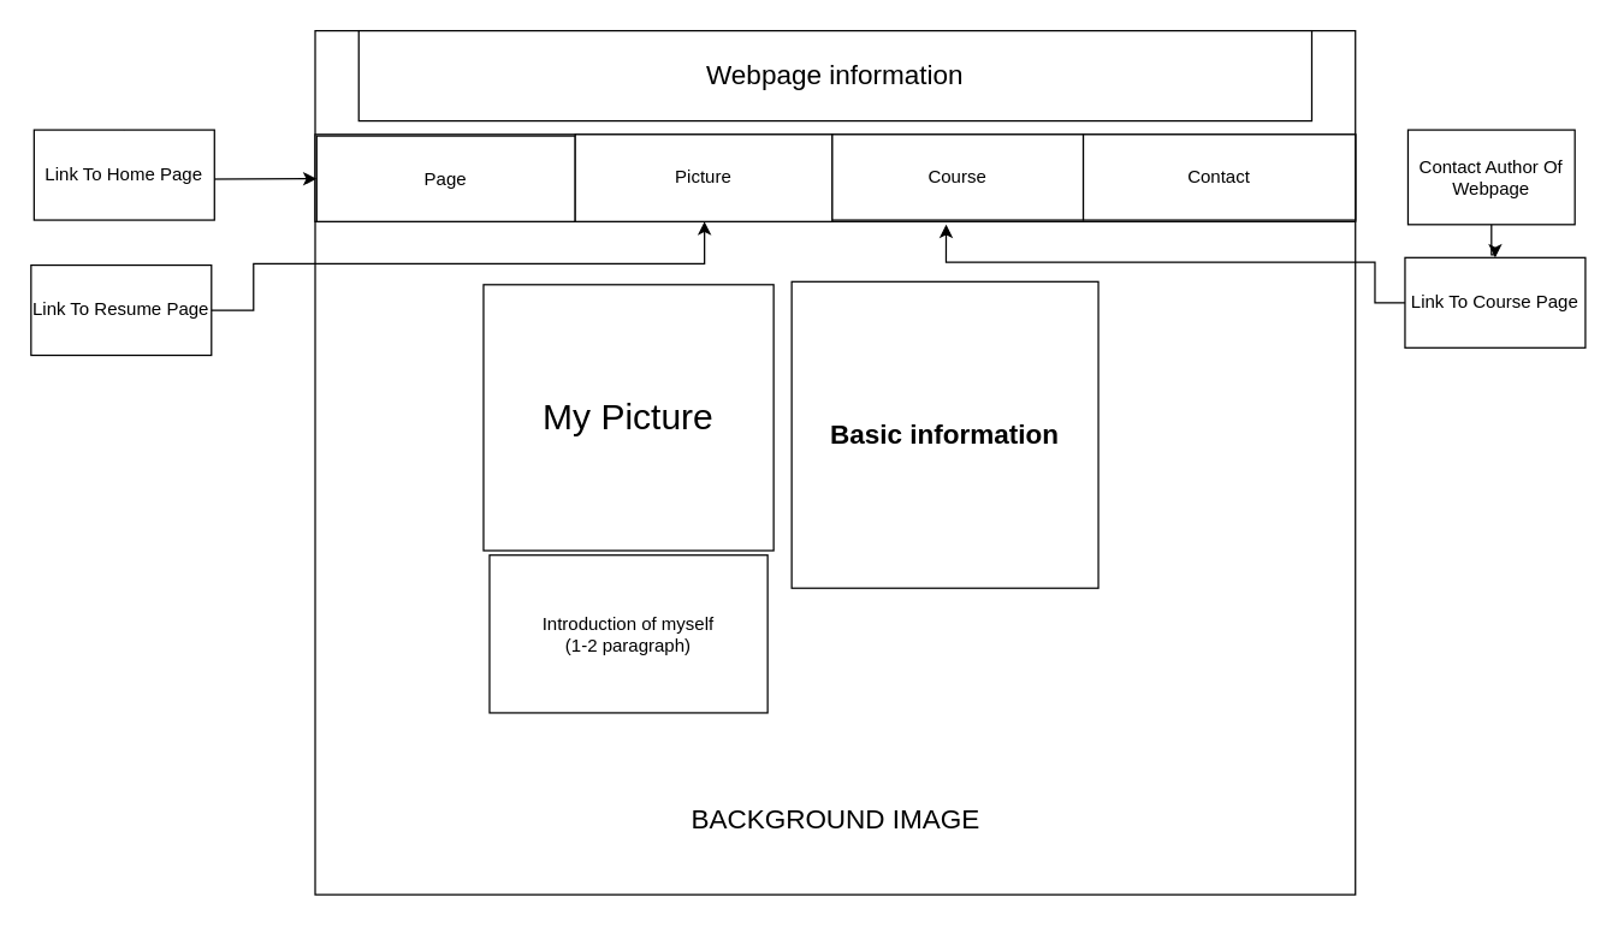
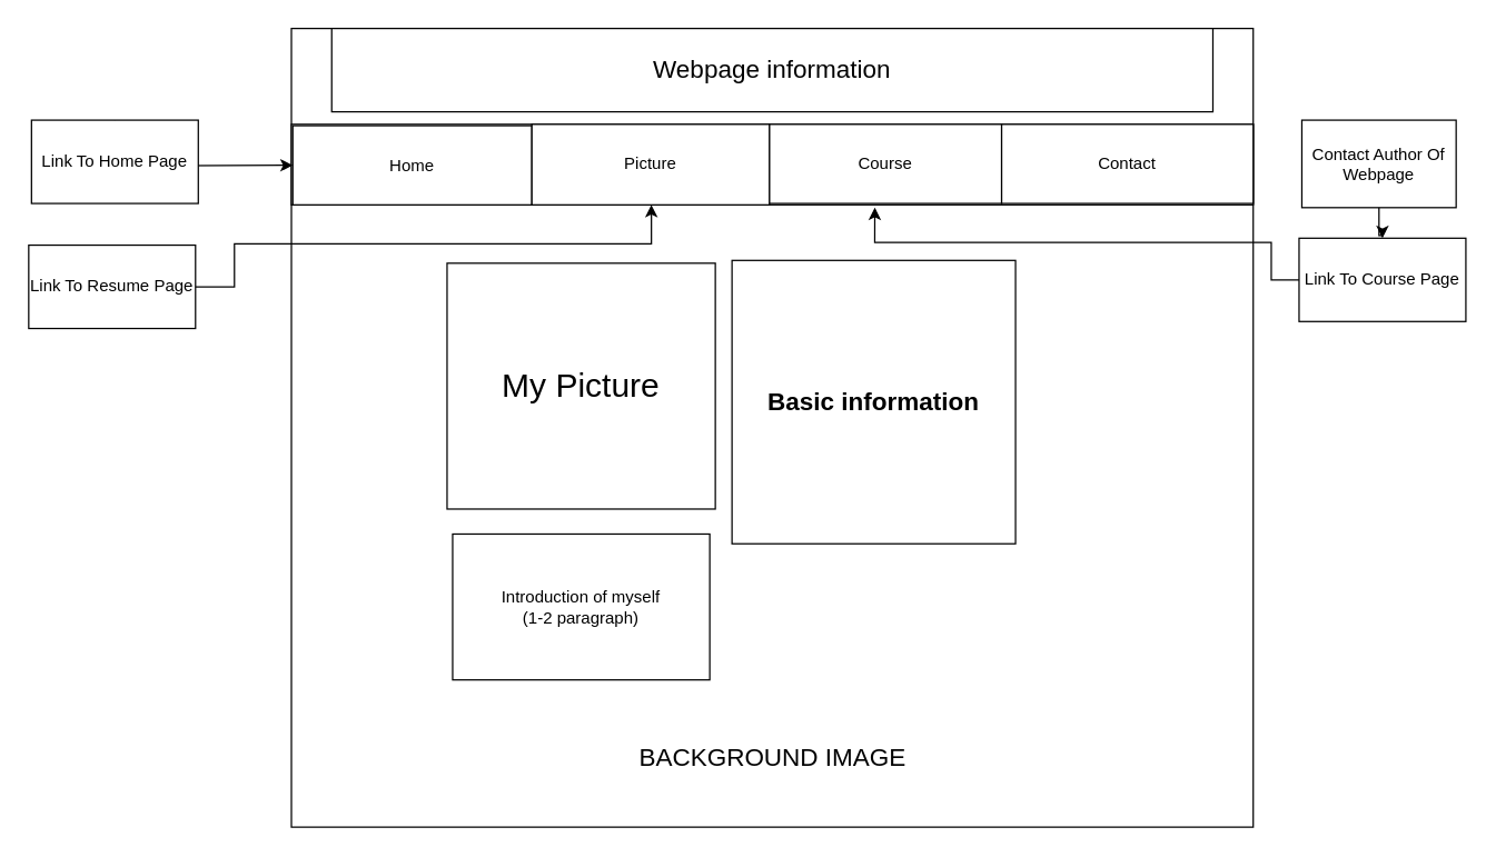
  <mxCell id="0" />
  <mxCell id="1" parent="0" />
  <mxCell id="2" value="" style="rounded=0;whiteSpace=wrap;html=1;labelBackgroundColor=none;" parent="1" vertex="1"><mxGeometry x="426" y="508" width="206" height="40" as="geometry" /></mxCell>
  <mxCell id="3" value="" style="rounded=0;whiteSpace=wrap;html=1;labelBackgroundColor=none;" parent="1" vertex="1"><mxGeometry x="209" y="20" width="692" height="575" as="geometry" /></mxCell>
  <mxCell id="4" value="" style="rounded=0;whiteSpace=wrap;html=1;labelBackgroundColor=none;" parent="1" vertex="1"><mxGeometry x="209" y="89" width="692" height="58" as="geometry" /></mxCell>
- <mxCell id="5" value="Page" style="rounded=0;whiteSpace=wrap;html=1;labelBackgroundColor=none;" parent="1" vertex="1"><mxGeometry x="210" y="90" width="172" height="57" as="geometry" /></mxCell>
+ <mxCell id="5" value="Home" style="rounded=0;whiteSpace=wrap;html=1;labelBackgroundColor=none;" parent="1" vertex="1"><mxGeometry x="210" y="90" width="172" height="57" as="geometry" /></mxCell>
  <mxCell id="6" value="Picture" style="rounded=0;whiteSpace=wrap;html=1;labelBackgroundColor=none;" parent="1" vertex="1"><mxGeometry x="382" y="89" width="171" height="58" as="geometry" /></mxCell>
  <mxCell id="7" value="Course" style="rounded=0;whiteSpace=wrap;html=1;labelBackgroundColor=none;" parent="1" vertex="1"><mxGeometry x="553" y="89" width="167" height="57" as="geometry" /></mxCell>
  <mxCell id="8" value="Contact" style="rounded=0;whiteSpace=wrap;html=1;labelBackgroundColor=none;" parent="1" vertex="1"><mxGeometry x="720" y="89" width="181" height="57" as="geometry" /></mxCell>
  <mxCell id="9" value="BACKGROUND IMAGE&lt;br&gt;" style="text;html=1;strokeColor=none;align=center;verticalAlign=bottom;whiteSpace=wrap;rounded=0;labelBackgroundColor=none;fillStyle=cross-hatch;fontSize=18;flipV=1;flipH=1;direction=west;shadow=1;glass=0;perimeterSpacing=0;" parent="1" vertex="1"><mxGeometry x="210" y="146" width="691" height="413" as="geometry" /></mxCell>
  <mxCell id="10" value="&lt;b&gt;Basic information&lt;/b&gt;" style="whiteSpace=wrap;html=1;aspect=fixed;fontSize=18;verticalAlign=middle;labelBackgroundColor=none;" parent="1" vertex="1"><mxGeometry x="526" y="187" width="204" height="204" as="geometry" /></mxCell>
  <mxCell id="11" value="Webpage information" style="rounded=0;whiteSpace=wrap;html=1;fontSize=18;labelBackgroundColor=none;" parent="1" vertex="1"><mxGeometry x="238" y="20" width="634" height="60" as="geometry" /></mxCell>
  <mxCell id="12" value="&lt;font style=&quot;font-size: 24px&quot;&gt;My Picture&lt;/font&gt;" style="rounded=0;whiteSpace=wrap;html=1;labelBackgroundColor=none;" parent="1" vertex="1"><mxGeometry x="321" y="189" width="193" height="177" as="geometry" /></mxCell>
- <mxCell id="13" value="Introduction of myself&lt;br&gt;(1-2 paragraph)" style="rounded=0;whiteSpace=wrap;html=1;labelBackgroundColor=none;" parent="1" vertex="1"><mxGeometry x="325" y="369" width="185" height="105" as="geometry" /></mxCell>
+ <mxCell id="13" value="Introduction of myself&lt;br&gt;(1-2 paragraph)" style="rounded=0;whiteSpace=wrap;html=1;labelBackgroundColor=none;" parent="1" vertex="1"><mxGeometry x="325" y="384" width="185" height="105" as="geometry" /></mxCell>
  <mxCell id="14" style="edgeStyle=orthogonalEdgeStyle;rounded=0;orthogonalLoop=1;jettySize=auto;html=1;" parent="1" source="15" target="21" edge="1"><mxGeometry relative="1" as="geometry" /></mxCell>
  <mxCell id="15" value="Contact Author Of Webpage" style="rounded=0;whiteSpace=wrap;html=1;" parent="1" vertex="1"><mxGeometry x="936" y="86" width="111" height="63" as="geometry" /></mxCell>
  <mxCell id="16" style="edgeStyle=orthogonalEdgeStyle;rounded=0;orthogonalLoop=1;jettySize=auto;html=1;exitX=0.5;exitY=0;exitDx=0;exitDy=0;entryX=0;entryY=0.5;entryDx=0;entryDy=0;" parent="1" source="17" target="5" edge="1"><mxGeometry relative="1" as="geometry"><Array as="points"><mxPoint x="80" y="119" /><mxPoint x="190" y="119" /></Array></mxGeometry></mxCell>
  <mxCell id="17" value="Link To Home Page" style="rounded=0;whiteSpace=wrap;html=1;" parent="1" vertex="1"><mxGeometry x="22" y="86" width="120" height="60" as="geometry" /></mxCell>
  <mxCell id="18" style="edgeStyle=orthogonalEdgeStyle;rounded=0;orthogonalLoop=1;jettySize=auto;html=1;exitX=1;exitY=0.5;exitDx=0;exitDy=0;" parent="1" source="19" target="6" edge="1"><mxGeometry relative="1" as="geometry"><Array as="points"><mxPoint x="168" y="206" /><mxPoint x="168" y="175" /><mxPoint x="468" y="175" /></Array></mxGeometry></mxCell>
  <mxCell id="19" value="Link To Resume Page" style="rounded=0;whiteSpace=wrap;html=1;" parent="1" vertex="1"><mxGeometry x="20" y="176" width="120" height="60" as="geometry" /></mxCell>
  <mxCell id="20" style="edgeStyle=orthogonalEdgeStyle;rounded=0;orthogonalLoop=1;jettySize=auto;html=1;entryX=0.606;entryY=0.007;entryDx=0;entryDy=0;entryPerimeter=0;" parent="1" source="21" target="9" edge="1"><mxGeometry relative="1" as="geometry"><Array as="points"><mxPoint x="914" y="201" /><mxPoint x="914" y="174" /><mxPoint x="629" y="174" /></Array></mxGeometry></mxCell>
  <mxCell id="21" value="Link To Course Page" style="rounded=0;whiteSpace=wrap;html=1;" parent="1" vertex="1"><mxGeometry x="934" y="171" width="120" height="60" as="geometry" /></mxCell>
